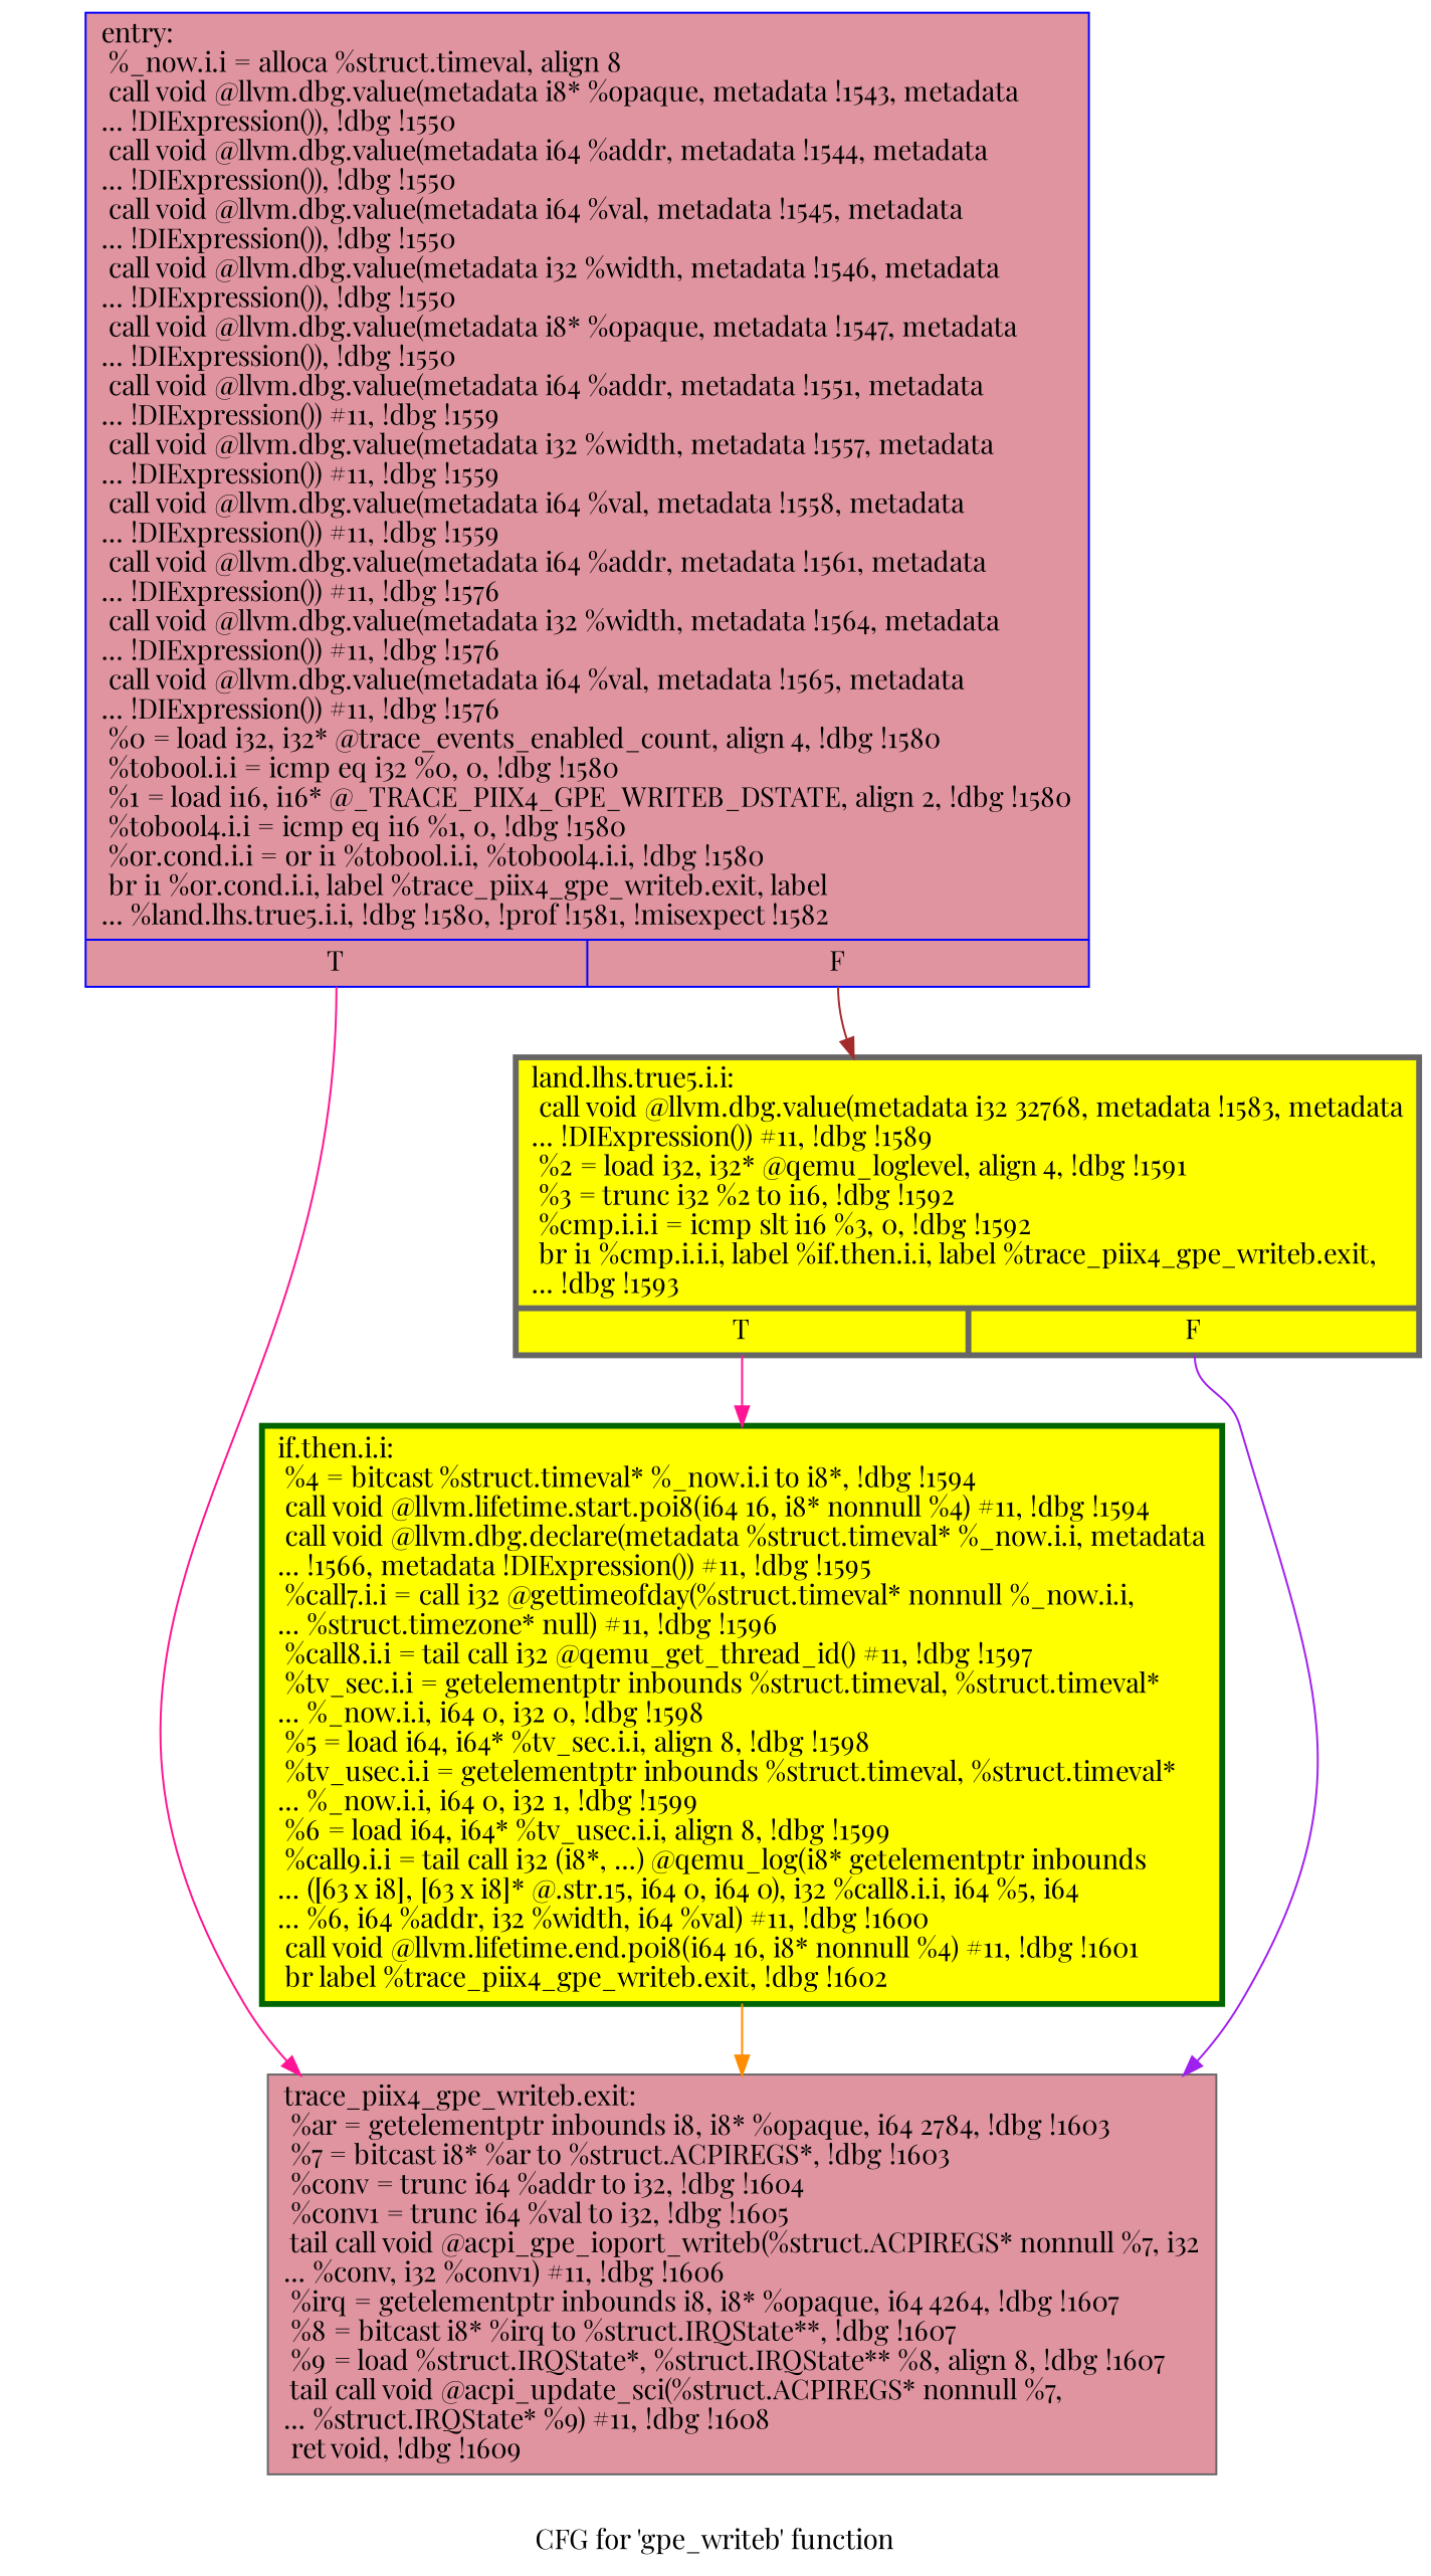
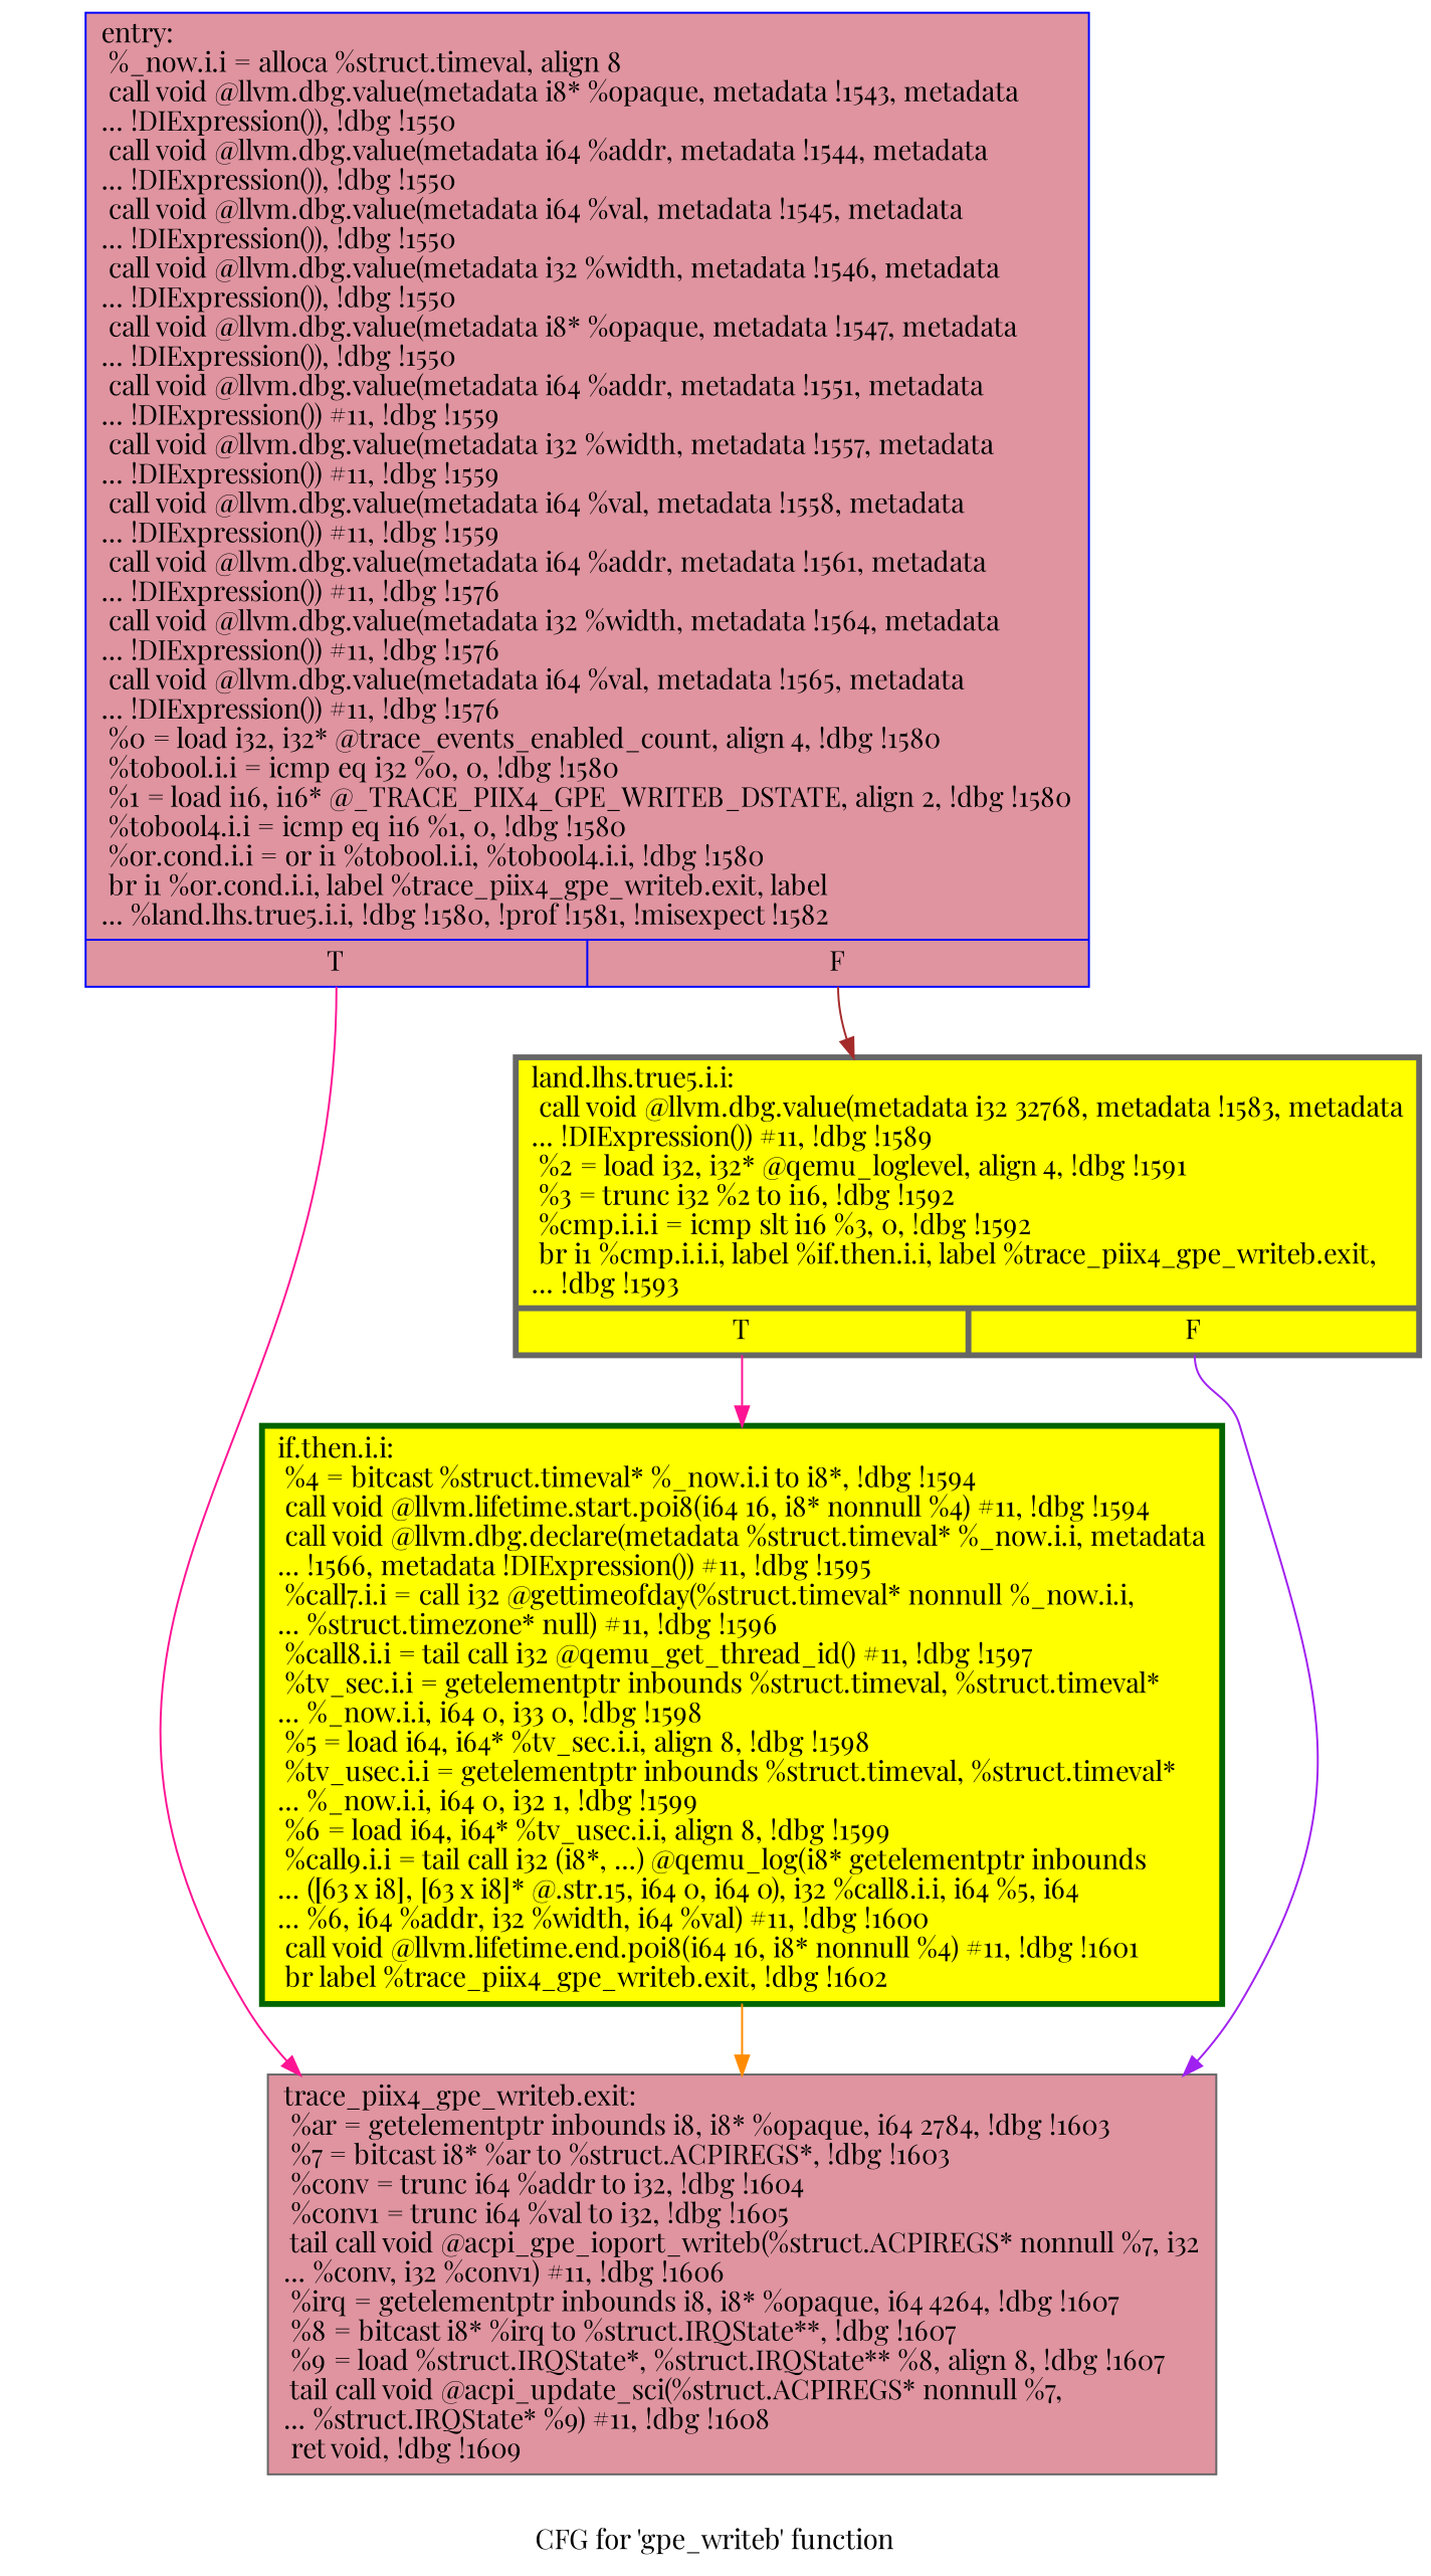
  digraph {
    label="CFG for 'gpe_writeb' function"
    fontname="Playfair Display"
    node [color=gray40 fillcolor="#b70d2870" shape=record style=filled fontname="Playfair Display"]
    edge [tailport=s0 color=deeppink fontname="Playfair Display"]
    n1 [color=blue label="{entry:\l  %_now.i.i = alloca %struct.timeval, align 8\l  call void @llvm.dbg.value(metadata i8* %opaque, metadata !1543, metadata\l... !DIExpression()), !dbg !1550\l  call void @llvm.dbg.value(metadata i64 %addr, metadata !1544, metadata\l... !DIExpression()), !dbg !1550\l  call void @llvm.dbg.value(metadata i64 %val, metadata !1545, metadata\l... !DIExpression()), !dbg !1550\l  call void @llvm.dbg.value(metadata i32 %width, metadata !1546, metadata\l... !DIExpression()), !dbg !1550\l  call void @llvm.dbg.value(metadata i8* %opaque, metadata !1547, metadata\l... !DIExpression()), !dbg !1550\l  call void @llvm.dbg.value(metadata i64 %addr, metadata !1551, metadata\l... !DIExpression()) #11, !dbg !1559\l  call void @llvm.dbg.value(metadata i32 %width, metadata !1557, metadata\l... !DIExpression()) #11, !dbg !1559\l  call void @llvm.dbg.value(metadata i64 %val, metadata !1558, metadata\l... !DIExpression()) #11, !dbg !1559\l  call void @llvm.dbg.value(metadata i64 %addr, metadata !1561, metadata\l... !DIExpression()) #11, !dbg !1576\l  call void @llvm.dbg.value(metadata i32 %width, metadata !1564, metadata\l... !DIExpression()) #11, !dbg !1576\l  call void @llvm.dbg.value(metadata i64 %val, metadata !1565, metadata\l... !DIExpression()) #11, !dbg !1576\l  %0 = load i32, i32* @trace_events_enabled_count, align 4, !dbg !1580\l  %tobool.i.i = icmp eq i32 %0, 0, !dbg !1580\l  %1 = load i16, i16* @_TRACE_PIIX4_GPE_WRITEB_DSTATE, align 2, !dbg !1580\l  %tobool4.i.i = icmp eq i16 %1, 0, !dbg !1580\l  %or.cond.i.i = or i1 %tobool.i.i, %tobool4.i.i, !dbg !1580\l  br i1 %or.cond.i.i, label %trace_piix4_gpe_writeb.exit, label\l... %land.lhs.true5.i.i, !dbg !1580, !prof !1581, !misexpect !1582\l|{<s0>T|<s1>F}}"]
    n2 [label="{trace_piix4_gpe_writeb.exit:                      \l  %ar = getelementptr inbounds i8, i8* %opaque, i64 2784, !dbg !1603\l  %7 = bitcast i8* %ar to %struct.ACPIREGS*, !dbg !1603\l  %conv = trunc i64 %addr to i32, !dbg !1604\l  %conv1 = trunc i64 %val to i32, !dbg !1605\l  tail call void @acpi_gpe_ioport_writeb(%struct.ACPIREGS* nonnull %7, i32\l... %conv, i32 %conv1) #11, !dbg !1606\l  %irq = getelementptr inbounds i8, i8* %opaque, i64 4264, !dbg !1607\l  %8 = bitcast i8* %irq to %struct.IRQState**, !dbg !1607\l  %9 = load %struct.IRQState*, %struct.IRQState** %8, align 8, !dbg !1607\l  tail call void @acpi_update_sci(%struct.ACPIREGS* nonnull %7,\l... %struct.IRQState* %9) #11, !dbg !1608\l  ret void, !dbg !1609\l}"]
    n3 [fillcolor=yellow label="{land.lhs.true5.i.i:                               \l  call void @llvm.dbg.value(metadata i32 32768, metadata !1583, metadata\l... !DIExpression()) #11, !dbg !1589\l  %2 = load i32, i32* @qemu_loglevel, align 4, !dbg !1591\l  %3 = trunc i32 %2 to i16, !dbg !1592\l  %cmp.i.i.i = icmp slt i16 %3, 0, !dbg !1592\l  br i1 %cmp.i.i.i, label %if.then.i.i, label %trace_piix4_gpe_writeb.exit,\l... !dbg !1593\l|{<s0>T|<s1>F}}" penwidth=3.0]
-   n4 [color=darkgreen fillcolor=yellow label="{if.then.i.i:                                      \l  %4 = bitcast %struct.timeval* %_now.i.i to i8*, !dbg !1594\l  call void @llvm.lifetime.start.p0i8(i64 16, i8* nonnull %4) #11, !dbg !1594\l  call void @llvm.dbg.declare(metadata %struct.timeval* %_now.i.i, metadata\l... !1566, metadata !DIExpression()) #11, !dbg !1595\l  %call7.i.i = call i32 @gettimeofday(%struct.timeval* nonnull %_now.i.i,\l... %struct.timezone* null) #11, !dbg !1596\l  %call8.i.i = tail call i32 @qemu_get_thread_id() #11, !dbg !1597\l  %tv_sec.i.i = getelementptr inbounds %struct.timeval, %struct.timeval*\l... %_now.i.i, i64 0, i32 0, !dbg !1598\l  %5 = load i64, i64* %tv_sec.i.i, align 8, !dbg !1598\l  %tv_usec.i.i = getelementptr inbounds %struct.timeval, %struct.timeval*\l... %_now.i.i, i64 0, i32 1, !dbg !1599\l  %6 = load i64, i64* %tv_usec.i.i, align 8, !dbg !1599\l  %call9.i.i = tail call i32 (i8*, ...) @qemu_log(i8* getelementptr inbounds\l... ([63 x i8], [63 x i8]* @.str.15, i64 0, i64 0), i32 %call8.i.i, i64 %5, i64\l... %6, i64 %addr, i32 %width, i64 %val) #11, !dbg !1600\l  call void @llvm.lifetime.end.p0i8(i64 16, i8* nonnull %4) #11, !dbg !1601\l  br label %trace_piix4_gpe_writeb.exit, !dbg !1602\l}" penwidth=3.0]
+   n4 [color=darkgreen fillcolor=yellow label="{if.then.i.i:                                      \l  %4 = bitcast %struct.timeval* %_now.i.i to i8*, !dbg !1594\l  call void @llvm.lifetime.start.p0i8(i64 16, i8* nonnull %4) #11, !dbg !1594\l  call void @llvm.dbg.declare(metadata %struct.timeval* %_now.i.i, metadata\l... !1566, metadata !DIExpression()) #11, !dbg !1595\l  %call7.i.i = call i32 @gettimeofday(%struct.timeval* nonnull %_now.i.i,\l... %struct.timezone* null) #11, !dbg !1596\l  %call8.i.i = tail call i32 @qemu_get_thread_id() #11, !dbg !1597\l  %tv_sec.i.i = getelementptr inbounds %struct.timeval, %struct.timeval*\l... %_now.i.i, i64 0, i33 0, !dbg !1598\l  %5 = load i64, i64* %tv_sec.i.i, align 8, !dbg !1598\l  %tv_usec.i.i = getelementptr inbounds %struct.timeval, %struct.timeval*\l... %_now.i.i, i64 0, i32 1, !dbg !1599\l  %6 = load i64, i64* %tv_usec.i.i, align 8, !dbg !1599\l  %call9.i.i = tail call i32 (i8*, ...) @qemu_log(i8* getelementptr inbounds\l... ([63 x i8], [63 x i8]* @.str.15, i64 0, i64 0), i32 %call8.i.i, i64 %5, i64\l... %6, i64 %addr, i32 %width, i64 %val) #11, !dbg !1600\l  call void @llvm.lifetime.end.p0i8(i64 16, i8* nonnull %4) #11, !dbg !1601\l  br label %trace_piix4_gpe_writeb.exit, !dbg !1602\l}" penwidth=3.0]
    n1 -> n2
    n1 -> n3 [tailport=s1 color=brown]
    n3 -> n2 [tailport=s1 color=purple]
    n3 -> n4
    n4 -> n2 [color=darkorange tailport=""]
  }
